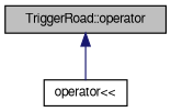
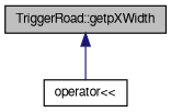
  digraph {
    rankdir=TB
    node [color=black fontname=FreeSans fontsize=10 shape=record]
-   n1 [fillcolor=grey75 fontcolor=black height=0.2 label="TriggerRoad::operator" style=filled width=0.4]
+   n1 [fillcolor=grey75 fontcolor=black height=0.2 label="TriggerRoad::getpXWidth" style=filled width=0.4]
    n2 [height=0.2 label="operator\<\<" width=0.4]
    n1 -> n2 [color=midnightblue dir=back fontname=FreeSans fontsize=10 labelfontname=FreeSans labelfontsize=10 style=solid]
  }
